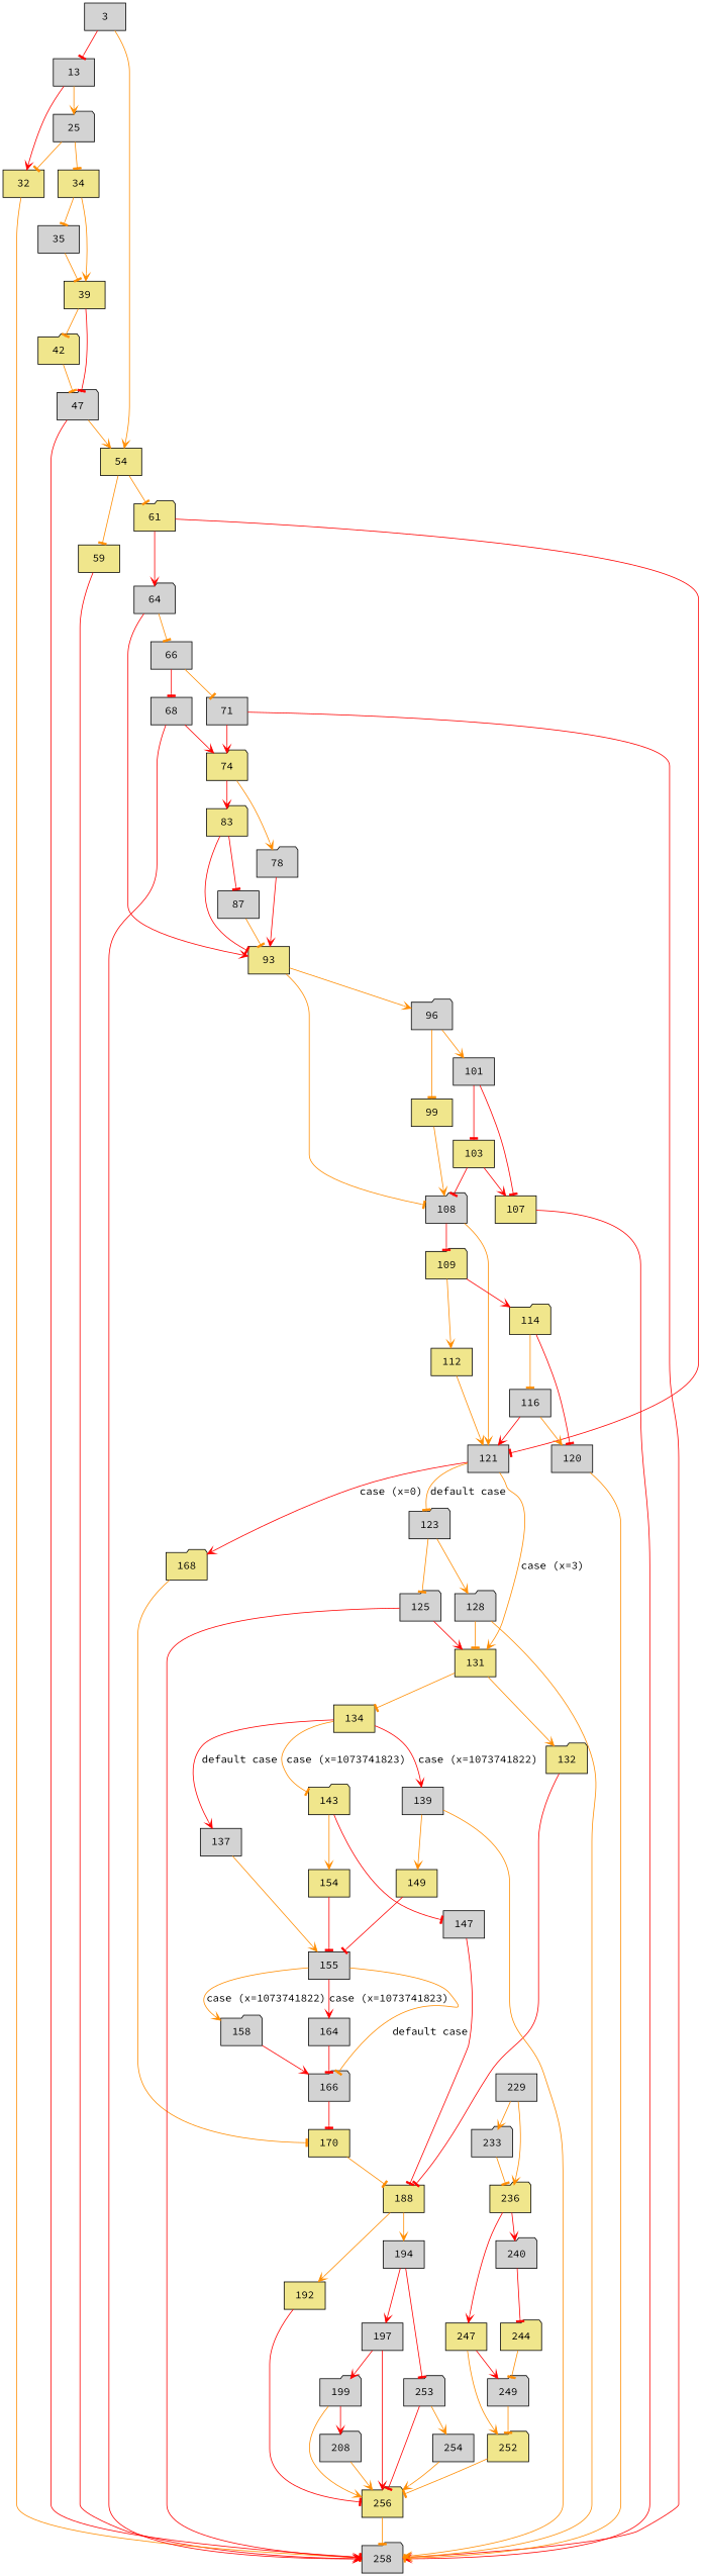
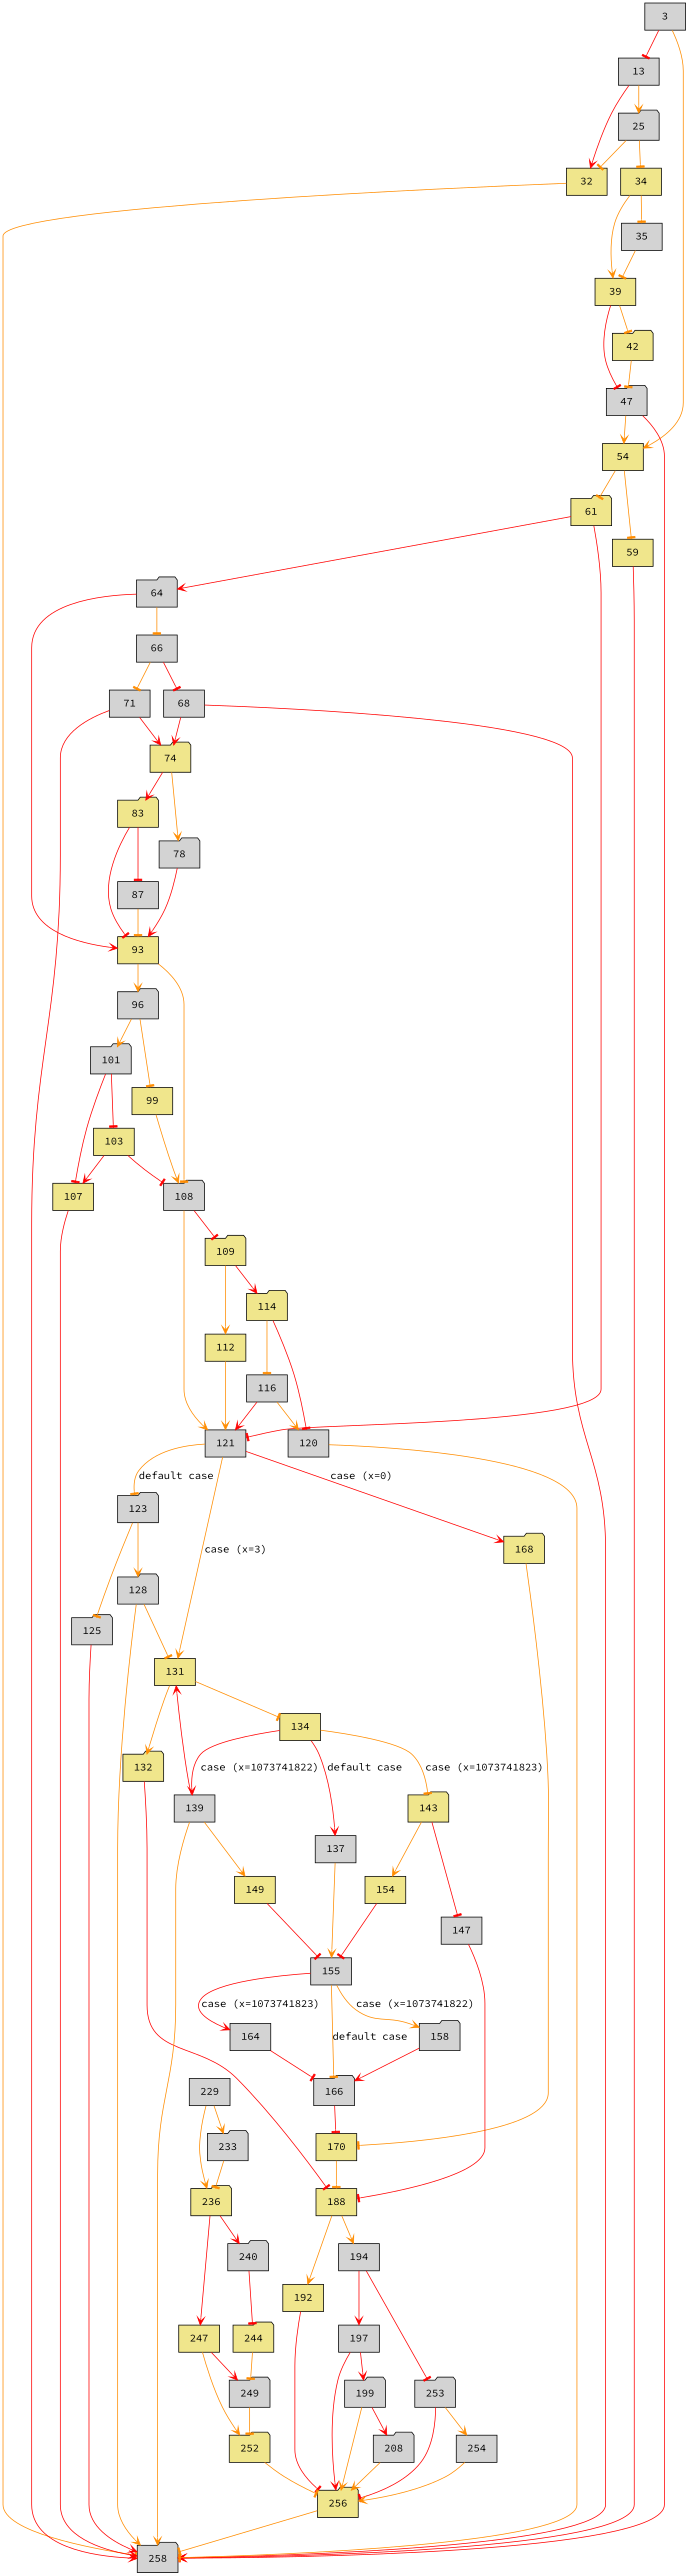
  strict digraph {
    fontname="Source Code Pro"
    node [fillcolor=lightgrey fontname="Source Code Pro" shape=box style=filled]
    edge [arrowhead=vee color=darkorange cond=false fontname="Source Code Pro"]
    3 [entry=true]
    54 [fillcolor=khaki]
    13
    61 [fillcolor=khaki shape=folder]
    59 [fillcolor=khaki]
    25 [shape=folder]
    32 [fillcolor=khaki]
    64 [shape=folder]
    121
    258 [shape=folder]
    34 [fillcolor=khaki]
    35
    39 [fillcolor=khaki]
    42 [fillcolor=khaki shape=folder]
    47 [shape=folder]
    66
    93 [fillcolor=khaki]
    168 [fillcolor=khaki shape=folder]
    131 [fillcolor=khaki]
    123 [shape=folder]
    68
    71
    96 [shape=folder]
    108 [shape=folder]
    170 [fillcolor=khaki]
    132 [fillcolor=khaki shape=folder]
    134 [fillcolor=khaki]
    125 [shape=folder]
    128 [shape=folder]
    74 [fillcolor=khaki shape=folder]
    99 [fillcolor=khaki]
-   101
+   101 [shape=folder]
    109 [fillcolor=khaki shape=folder]
    78 [shape=folder]
    83 [fillcolor=khaki shape=folder]
    87
    107 [fillcolor=khaki]
    103 [fillcolor=khaki]
    112 [fillcolor=khaki]
    114 [fillcolor=khaki shape=folder]
    120
    116
    188 [fillcolor=khaki]
    192 [fillcolor=khaki]
    194
    139
    143 [fillcolor=khaki shape=folder]
    137
    149 [fillcolor=khaki]
    147
    154 [fillcolor=khaki]
    155
    256 [fillcolor=khaki shape=folder]
    197
    253 [shape=folder]
    158 [shape=folder]
    164
    166 [shape=folder]
    199 [shape=folder]
    254
    208 [shape=folder]
    236 [fillcolor=khaki shape=folder]
    229
    233 [shape=folder]
    240 [shape=folder]
    247 [fillcolor=khaki]
    244 [fillcolor=khaki shape=folder]
    249 [shape=folder]
    252 [fillcolor=khaki shape=folder]
    3 -> 54 [cond=true]
    3 -> 13 [arrowhead=tee color=red]
    54 -> 61 [arrowhead=tee cond=true]
    54 -> 59 [arrowhead=tee]
    13 -> 25 [cond=true]
    13 -> 32 [color=red]
    61 -> 64 [color=red cond=true]
    61 -> 121 [arrowhead=tee color=red]
    59 -> 258 [color=red cond=""]
    25 -> 32 [arrowhead=tee]
    25 -> 34 [arrowhead=tee cond=true]
    32 -> 258 [arrowhead=tee cond=""]
    64 -> 66 [arrowhead=tee cond=true]
    64 -> 93 [color=red]
    121 -> 168 [color=red cond="case (x=0)" label="case (x=0)"]
    121 -> 131 [cond="case (x=3)" label="case (x=3)"]
    121 -> 123 [arrowhead=tee cond="default case" label="default case"]
    34 -> 35 [arrowhead=tee cond=true]
    34 -> 39
    35 -> 39 [arrowhead=tee cond=""]
    39 -> 42 [arrowhead=tee cond=true]
    39 -> 47 [arrowhead=tee color=red]
    42 -> 47 [arrowhead=tee cond=""]
    47 -> 54
    47 -> 258 [arrowhead=tee color=red cond=true]
    66 -> 68 [arrowhead=tee color=red cond=true]
    66 -> 71 [arrowhead=tee]
    93 -> 96 [cond=true]
    93 -> 108 [arrowhead=tee]
    168 -> 170 [arrowhead=tee]
    131 -> 132 [cond=true]
    131 -> 134 [arrowhead=tee]
    123 -> 125 [arrowhead=tee cond=true]
    123 -> 128
    68 -> 258 [color=red]
    68 -> 74 [color=red cond=true]
    71 -> 258 [color=red]
    71 -> 74 [color=red cond=true]
    96 -> 99 [arrowhead=tee cond=true]
    96 -> 101
    108 -> 121
    108 -> 109 [arrowhead=tee color=red cond=true]
    170 -> 188 [arrowhead=tee cond=""]
    132 -> 188 [arrowhead=tee color=red cond=""]
    134 -> 139 [color=red cond="case (x=1073741822)" label="case (x=1073741822)"]
    134 -> 143 [arrowhead=tee cond="case (x=1073741823)" label="case (x=1073741823)"]
    134 -> 137 [color=red cond="default case" label="default case"]
    125 -> 258 [color=red]
-   125 -> 131 [color=red cond=true]
+   139 -> 131 [color=red cond=true]
    128 -> 258
    128 -> 131 [arrowhead=tee cond=true]
    74 -> 78 [cond=true]
    74 -> 83 [color=red]
    99 -> 108 [cond=""]
    101 -> 107 [arrowhead=tee color=red cond=true]
    101 -> 103 [arrowhead=tee color=red]
    109 -> 112 [cond=true]
    109 -> 114 [color=red]
    78 -> 93 [color=red cond=""]
    83 -> 93 [arrowhead=tee color=red]
    83 -> 87 [arrowhead=tee color=red cond=true]
    87 -> 93 [arrowhead=tee cond=""]
    107 -> 258 [color=red cond=""]
    103 -> 108 [arrowhead=tee color=red cond=true]
    103 -> 107 [color=red]
    112 -> 121 [cond=""]
    114 -> 120 [arrowhead=tee color=red cond=true]
    114 -> 116 [arrowhead=tee]
    120 -> 258 [arrowhead=tee cond=""]
    116 -> 121 [color=red cond=true]
    116 -> 120
    188 -> 192 [cond=true]
    188 -> 194
    192 -> 256 [arrowhead=tee color=red cond=""]
    194 -> 197 [color=red cond=true]
    194 -> 253 [arrowhead=tee color=red]
    139 -> 258 [cond=true]
    139 -> 149
    143 -> 147 [arrowhead=tee color=red cond=true]
    143 -> 154
    137 -> 155 [cond=""]
    149 -> 155 [arrowhead=tee color=red cond=""]
    147 -> 188 [arrowhead=tee color=red cond=""]
    154 -> 155 [arrowhead=tee color=red cond=""]
    155 -> 158 [cond="case (x=1073741822)" label="case (x=1073741822)"]
    155 -> 164 [color=red cond="case (x=1073741823)" label="case (x=1073741823)"]
    155 -> 166 [arrowhead=tee cond="default case" label="default case"]
    256 -> 258 [arrowhead=tee cond=""]
    197 -> 256 [color=red cond=true]
    197 -> 199 [color=red]
    253 -> 256 [arrowhead=tee color=red]
    253 -> 254 [cond=true]
    158 -> 166 [color=red cond=""]
    164 -> 166 [arrowhead=tee color=red cond=""]
    166 -> 170 [arrowhead=tee color=red cond=""]
    199 -> 256
    199 -> 208 [color=red cond=true]
    254 -> 256 [cond=""]
    208 -> 256
    236 -> 240 [color=red cond=true]
    236 -> 247 [color=red]
    229 -> 236
    229 -> 233 [cond=true]
    233 -> 236 [arrowhead=tee cond=""]
    240 -> 244 [arrowhead=tee color=red cond=true]
    247 -> 249 [color=red]
    247 -> 252 [cond=true]
    244 -> 249 [arrowhead=tee cond=""]
    249 -> 252 [arrowhead=tee cond=""]
    252 -> 256 [arrowhead=tee cond=""]
  }
